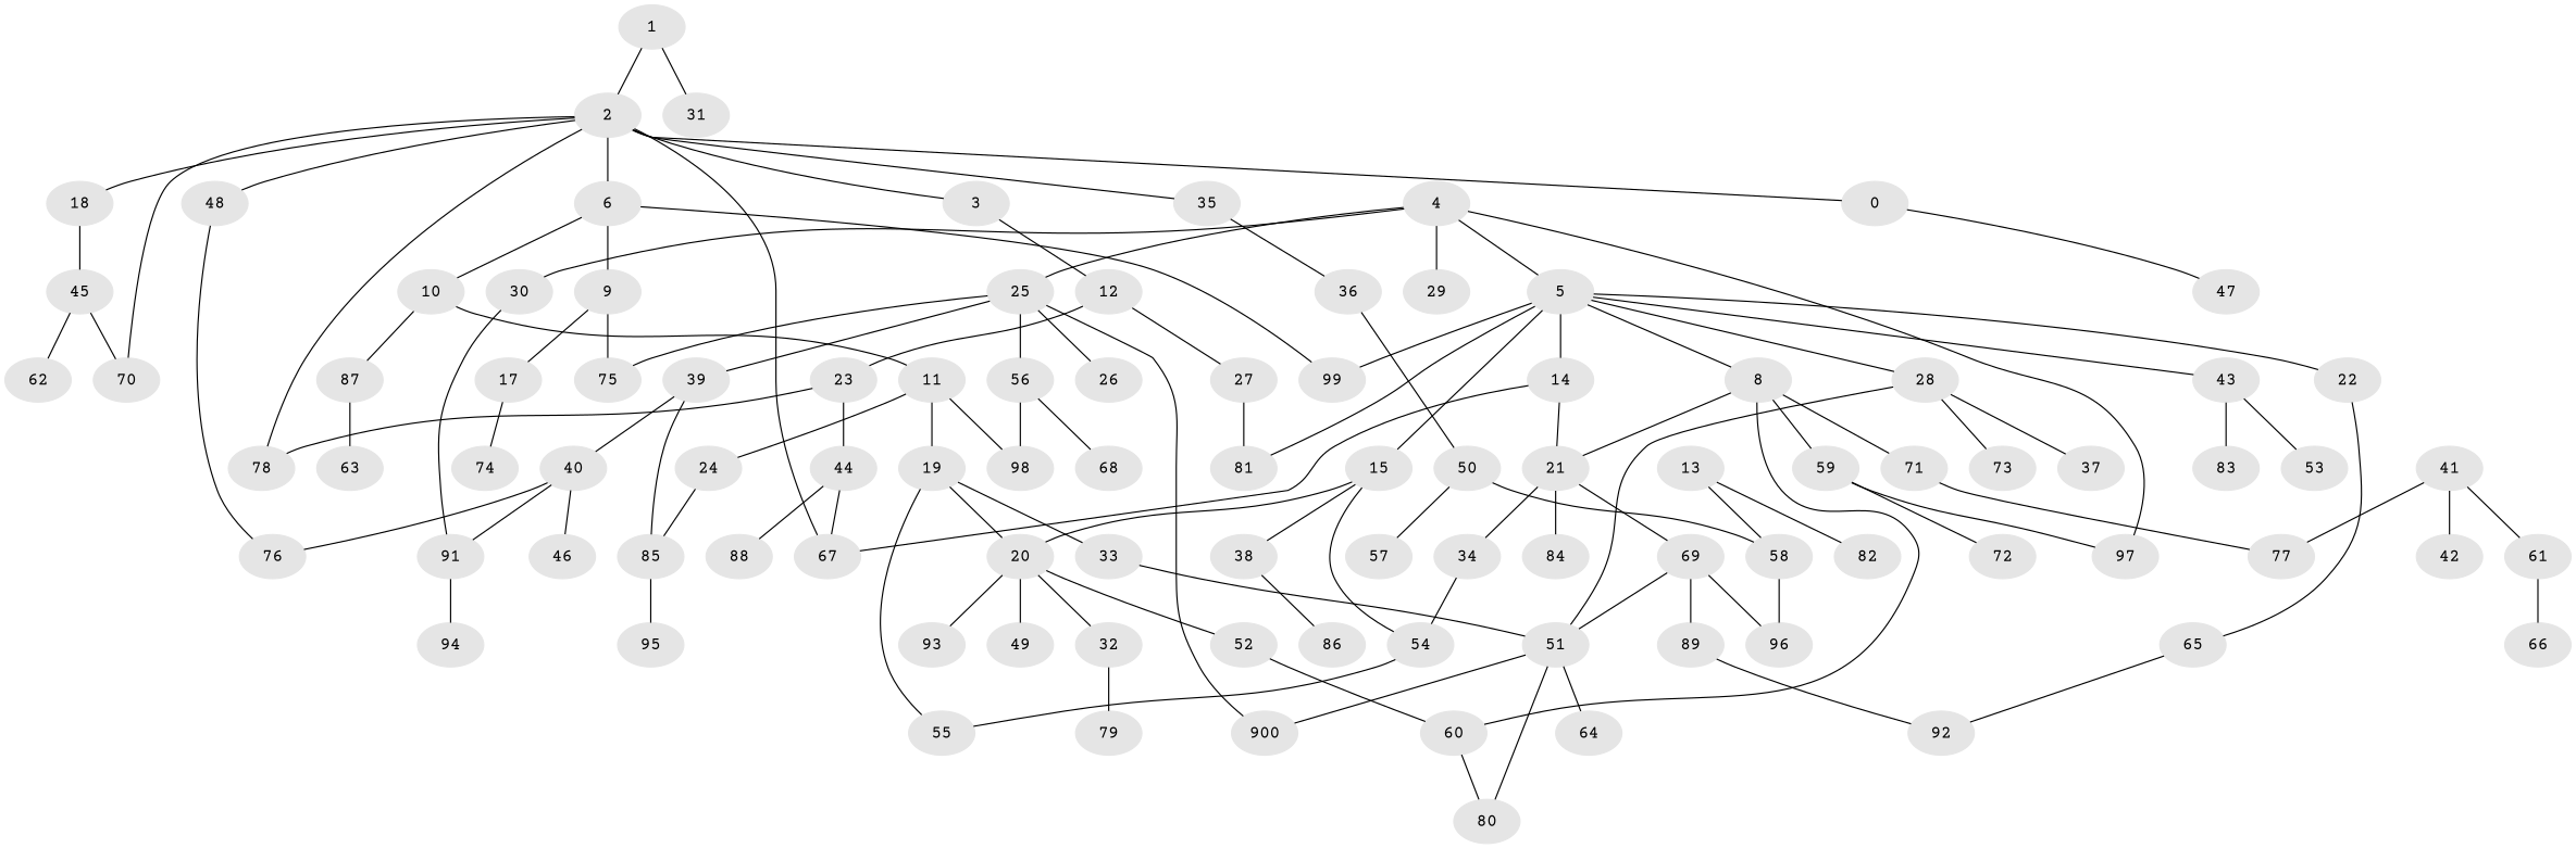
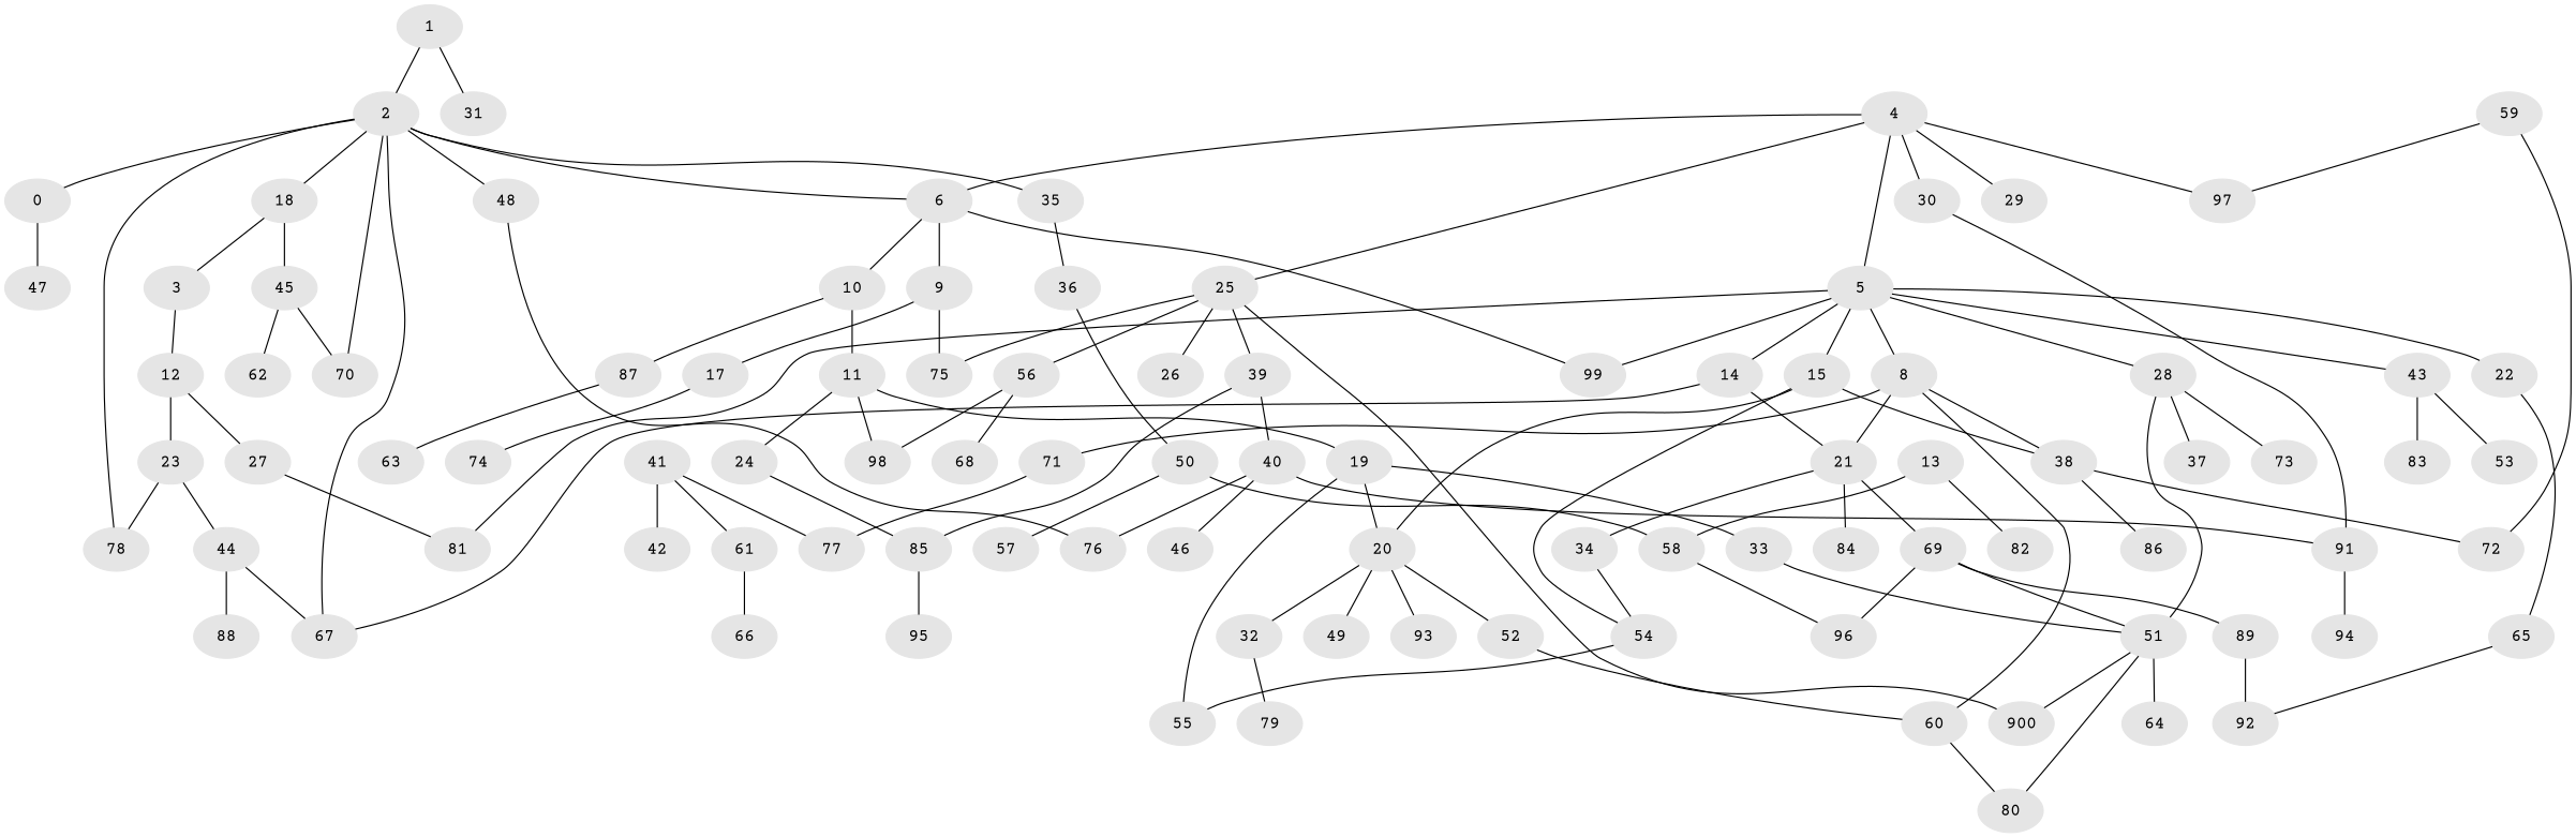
  graph {
    fontname="Courier Prime"
    node [color=gray90 fontname="Courier Prime" style=filled]
    edge [fontname="Courier Prime"]
    1
    2
    31
    3
    n5 [label=0]
    18
    35
    48
    67
    70
    78
    6
    12
    4
    5
    25
    29
    30
    97
    47
    45
    36
    76
    23
    27
    8
    14
    15
    22
    28
    43
    81
    99
    9
    10
    75
    26
    39
    56
    n40 [label=900]
    91
    21
    59
    60
    71
    20
    38
    54
    65
    37
    51
    73
    53
    83
    17
    11
    87
    34
    69
    84
    72
    80
    77
    74
    19
    24
    98
    13
    58
    82
    63
    33
    55
    85
    44
    96
    32
    49
    52
    93
    86
    41
    42
    61
    62
    79
    89
    92
    88
    95
    40
    68
    64
    94
    50
    57
    46
    66
    1 -- 2
    1 -- 31
-   2 -- 3
+   18 -- 3
    2 -- n5
    2 -- 18
    2 -- 35
    2 -- 48
    2 -- 67
    2 -- 70
    2 -- 78
    2 -- 6
    3 -- 12
    n5 -- 47
    18 -- 45
    35 -- 36
    48 -- 76
    6 -- 99
    6 -- 9
    6 -- 10
    12 -- 23
    12 -- 27
+   4 -- 6
    4 -- 5
    4 -- 25
    4 -- 29
    4 -- 30
    4 -- 97
    5 -- 8
    5 -- 14
    5 -- 15
    5 -- 22
    5 -- 28
    5 -- 43
    5 -- 81
    5 -- 99
    25 -- 75
    25 -- 26
    25 -- 39
    25 -- 56
    25 -- n40
    30 -- 91
    45 -- 70
    45 -- 62
    36 -- 50
    23 -- 78
    23 -- 44
    27 -- 81
    8 -- 21
-   8 -- 59
+   8 -- 38
    8 -- 60
    8 -- 71
    14 -- 67
    14 -- 21
    15 -- 20
    15 -- 38
    15 -- 54
    22 -- 65
    28 -- 37
    28 -- 51
    28 -- 73
    43 -- 53
    43 -- 83
    9 -- 75
    9 -- 17
    10 -- 11
    10 -- 87
    39 -- 85
    39 -- 40
    56 -- 98
    56 -- 68
    91 -- 94
    21 -- 34
    21 -- 69
    21 -- 84
    59 -- 97
    59 -- 72
    60 -- 80
    71 -- 77
    20 -- 32
    20 -- 49
    20 -- 52
    20 -- 93
+   38 -- 72
    38 -- 86
    54 -- 55
    65 -- 92
    51 -- n40
    51 -- 80
    51 -- 64
    17 -- 74
    11 -- 19
    11 -- 24
    11 -- 98
    87 -- 63
    34 -- 54
    69 -- 51
    69 -- 96
    69 -- 89
    19 -- 20
    19 -- 33
    19 -- 55
    24 -- 85
    13 -- 58
    13 -- 82
    58 -- 96
    33 -- 51
    85 -- 95
    44 -- 67
    44 -- 88
    32 -- 79
    52 -- 60
    41 -- 77
    41 -- 42
    41 -- 61
    61 -- 66
    89 -- 92
    40 -- 76
    40 -- 91
    40 -- 46
    50 -- 58
    50 -- 57
  }
